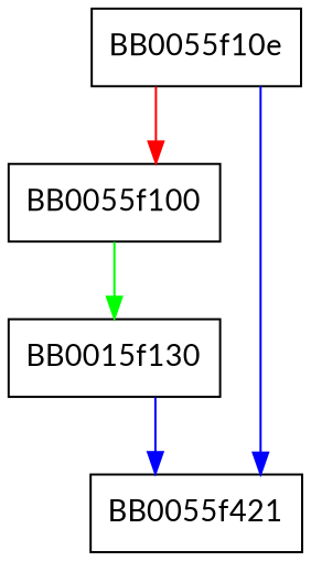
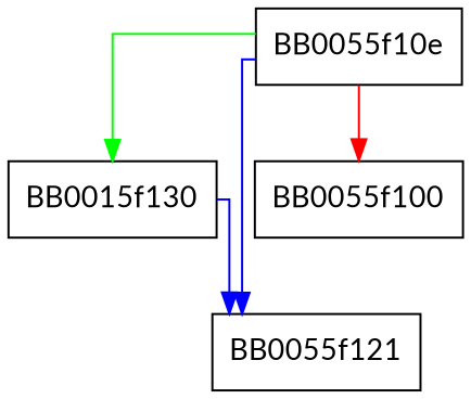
  digraph {
    fontname=Lato
    splines=ortho
    node [fontname=Lato shape=box]
    edge [color=blue fontname=Lato]
    n1 [label=BB0015f130]
    BB0055f100
-   BB0055f121 [label=BB0055f421]
+   BB0055f121
    BB0055f10e
    n1 -> BB0055f121
-   BB0055f100 -> n1 [color=green]
+   BB0055f10e -> n1 [color=green]
    BB0055f10e -> BB0055f100 [color=red]
    BB0055f10e -> BB0055f121
  }
